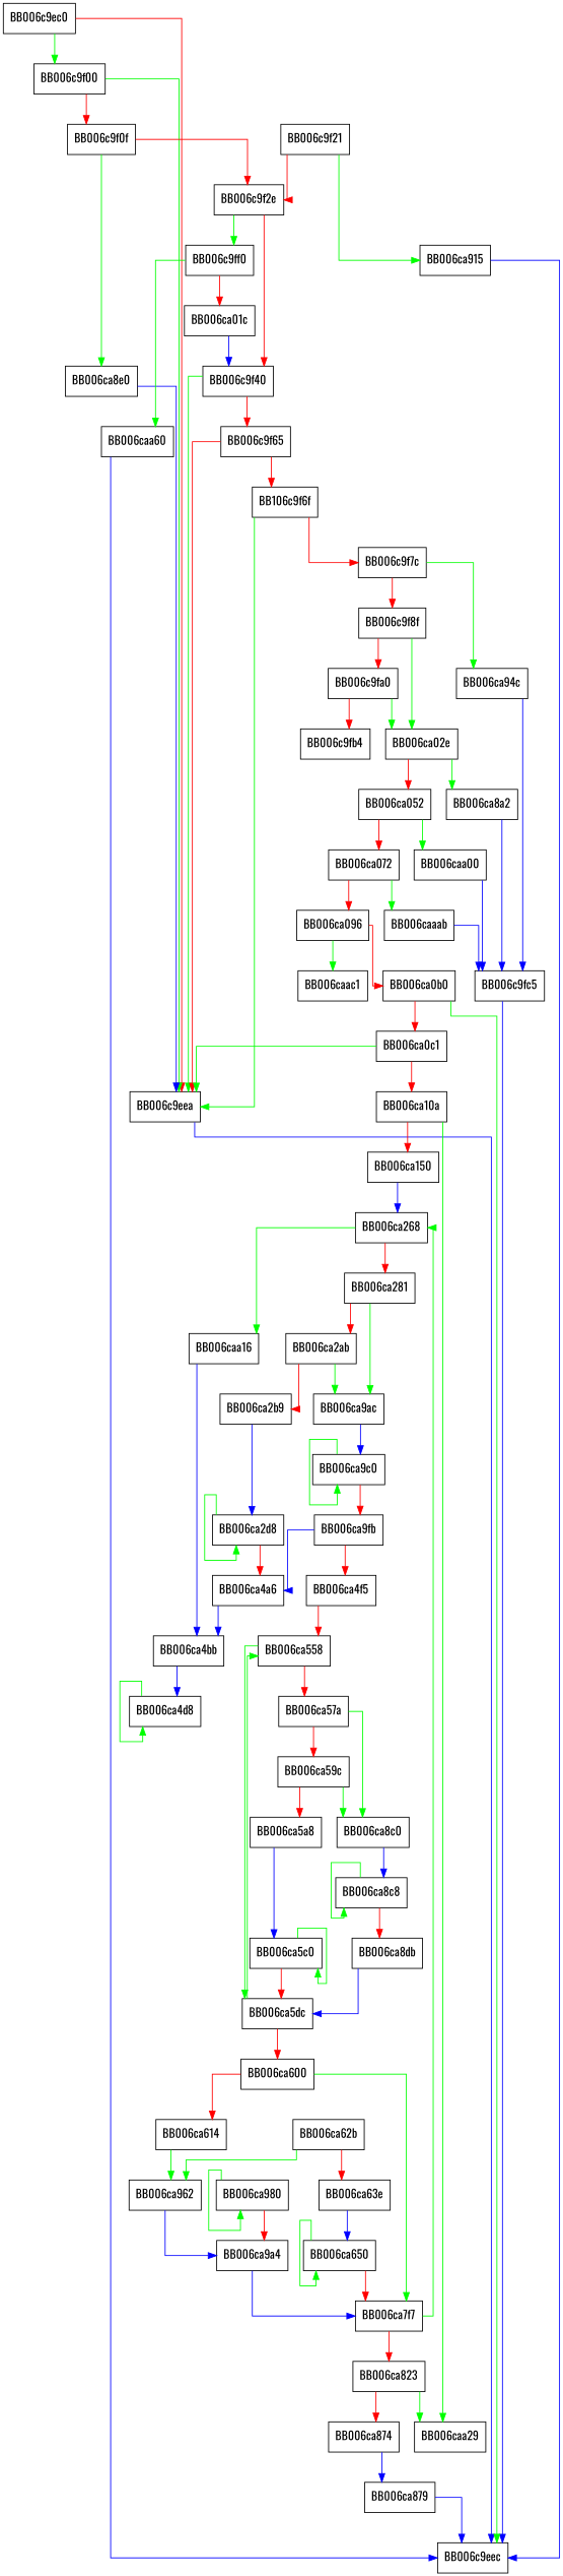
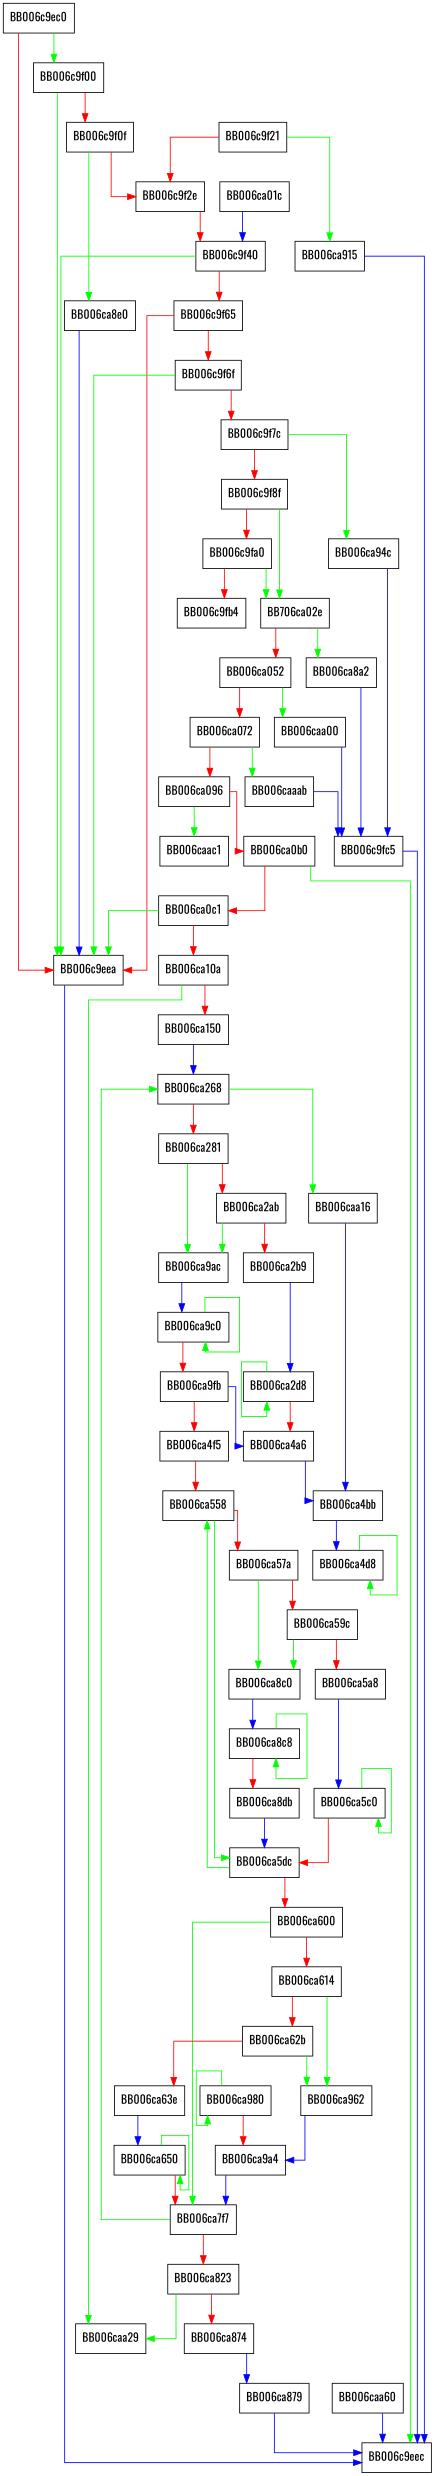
  digraph {
    fontname=Oswald
    splines=ortho
    node [fontname=Oswald shape=box]
    edge [color=red fontname=Oswald]
    BB006c9ec0
    BB006c9f00
    BB006c9eea
    BB006c9f0f
    BB006c9eec
    BB006ca8e0
    BB006c9f2e
    BB006c9f21
    BB006ca915
-   BB006c9ff0
    BB006c9f40
    BB006caa60
    BB006ca01c
    BB006c9f65
-   BB006c9f6f [label=BB106c9f6f]
+   BB006c9f6f
    BB006c9f7c
    BB006ca94c
    BB006c9f8f
    BB006c9fc5
-   BB006ca02e
+   BB006ca02e [label=BB706ca02e]
    BB006c9fa0
    BB006ca8a2
    BB006ca052
    BB006c9fb4
    BB006caa00
    BB006ca072
    BB006caaab
    BB006ca096
    BB006caac1
    BB006ca0b0
    BB006ca0c1
    BB006ca10a
    BB006caa29
    BB006ca150
    BB006ca268
    BB006ca879
    BB006caa16
    BB006ca281
    BB006ca4bb
    BB006ca9ac
    BB006ca2ab
    BB006ca4d8
    BB006ca9c0
    BB006ca2b9
    BB006ca9fb
    BB006ca2d8
    BB006ca4a6
    BB006ca4f5
    BB006ca558
    BB006ca5dc
    BB006ca57a
    BB006ca600
    BB006ca8c0
    BB006ca59c
    BB006ca7f7
    BB006ca614
    BB006ca8c8
    BB006ca5a8
    BB006ca8db
    BB006ca5c0
    BB006ca823
    BB006ca962
    BB006ca62b
    BB006ca874
    BB006ca9a4
    BB006ca63e
    BB006ca980
    BB006ca650
    BB006c9ec0 -> BB006c9f00 [color=green]
    BB006c9ec0 -> BB006c9eea
    BB006c9f00 -> BB006c9eea [color=green]
    BB006c9f00 -> BB006c9f0f
    BB006c9eea -> BB006c9eec [color=blue]
    BB006c9f0f -> BB006ca8e0 [color=green]
    BB006c9f0f -> BB006c9f2e
    BB006ca8e0 -> BB006c9eea [color=blue]
-   BB006c9f2e -> BB006c9ff0 [color=green]
    BB006c9f2e -> BB006c9f40
    BB006c9f21 -> BB006c9f2e
    BB006c9f21 -> BB006ca915 [color=green]
    BB006ca915 -> BB006c9eec [color=blue]
-   BB006c9ff0 -> BB006caa60 [color=green]
-   BB006c9ff0 -> BB006ca01c
    BB006c9f40 -> BB006c9eea [color=green]
    BB006c9f40 -> BB006c9f65
    BB006caa60 -> BB006c9eec [color=blue]
    BB006ca01c -> BB006c9f40 [color=blue]
    BB006c9f65 -> BB006c9eea
    BB006c9f65 -> BB006c9f6f
    BB006c9f6f -> BB006c9eea [color=green]
    BB006c9f6f -> BB006c9f7c
    BB006c9f7c -> BB006ca94c [color=green]
    BB006c9f7c -> BB006c9f8f
    BB006ca94c -> BB006c9fc5 [color=blue]
    BB006c9f8f -> BB006ca02e [color=green]
    BB006c9f8f -> BB006c9fa0
    BB006c9fc5 -> BB006c9eec [color=blue]
    BB006ca02e -> BB006ca8a2 [color=green]
    BB006ca02e -> BB006ca052
    BB006c9fa0 -> BB006ca02e [color=green]
    BB006c9fa0 -> BB006c9fb4
    BB006ca8a2 -> BB006c9fc5 [color=blue]
    BB006ca052 -> BB006caa00 [color=green]
    BB006ca052 -> BB006ca072
    BB006caa00 -> BB006c9fc5 [color=blue]
    BB006ca072 -> BB006caaab [color=green]
    BB006ca072 -> BB006ca096
    BB006caaab -> BB006c9fc5 [color=blue]
    BB006ca096 -> BB006caac1 [color=green]
    BB006ca096 -> BB006ca0b0
    BB006ca0b0 -> BB006c9eec [color=green]
    BB006ca0b0 -> BB006ca0c1
    BB006ca0c1 -> BB006c9eea [color=green]
    BB006ca0c1 -> BB006ca10a
    BB006ca10a -> BB006caa29 [color=green]
    BB006ca10a -> BB006ca150
    BB006ca150 -> BB006ca268 [color=blue]
    BB006ca268 -> BB006caa16 [color=green]
    BB006ca268 -> BB006ca281
    BB006ca879 -> BB006c9eec [color=blue]
    BB006caa16 -> BB006ca4bb [color=blue]
    BB006ca281 -> BB006ca9ac [color=green]
    BB006ca281 -> BB006ca2ab
    BB006ca4bb -> BB006ca4d8 [color=blue]
    BB006ca9ac -> BB006ca9c0 [color=blue]
    BB006ca2ab -> BB006ca9ac [color=green]
    BB006ca2ab -> BB006ca2b9
    BB006ca4d8 -> BB006ca4d8 [color=green]
    BB006ca9c0 -> BB006ca9c0 [color=green]
    BB006ca9c0 -> BB006ca9fb
    BB006ca2b9 -> BB006ca2d8 [color=blue]
    BB006ca9fb -> BB006ca4a6 [color=blue]
    BB006ca9fb -> BB006ca4f5
    BB006ca2d8 -> BB006ca2d8 [color=green]
    BB006ca2d8 -> BB006ca4a6
    BB006ca4a6 -> BB006ca4bb [color=blue]
    BB006ca4f5 -> BB006ca558
    BB006ca558 -> BB006ca5dc [color=green]
    BB006ca558 -> BB006ca57a
    BB006ca5dc -> BB006ca558 [color=green]
    BB006ca5dc -> BB006ca600
    BB006ca57a -> BB006ca8c0 [color=green]
    BB006ca57a -> BB006ca59c
    BB006ca600 -> BB006ca7f7 [color=green]
    BB006ca600 -> BB006ca614
    BB006ca8c0 -> BB006ca8c8 [color=blue]
    BB006ca59c -> BB006ca8c0 [color=green]
    BB006ca59c -> BB006ca5a8
    BB006ca7f7 -> BB006ca268 [color=green]
    BB006ca7f7 -> BB006ca823
    BB006ca614 -> BB006ca962 [color=green]
+   BB006ca614 -> BB006ca62b
    BB006ca8c8 -> BB006ca8c8 [color=green]
    BB006ca8c8 -> BB006ca8db
    BB006ca5a8 -> BB006ca5c0 [color=blue]
    BB006ca8db -> BB006ca5dc [color=blue]
    BB006ca5c0 -> BB006ca5dc
    BB006ca5c0 -> BB006ca5c0 [color=green]
    BB006ca823 -> BB006caa29 [color=green]
    BB006ca823 -> BB006ca874
    BB006ca962 -> BB006ca9a4 [color=blue]
    BB006ca62b -> BB006ca962 [color=green]
    BB006ca62b -> BB006ca63e
    BB006ca874 -> BB006ca879 [color=blue]
    BB006ca9a4 -> BB006ca7f7 [color=blue]
    BB006ca63e -> BB006ca650 [color=blue]
    BB006ca980 -> BB006ca9a4
    BB006ca980 -> BB006ca980 [color=green]
    BB006ca650 -> BB006ca7f7
    BB006ca650 -> BB006ca650 [color=green]
  }
